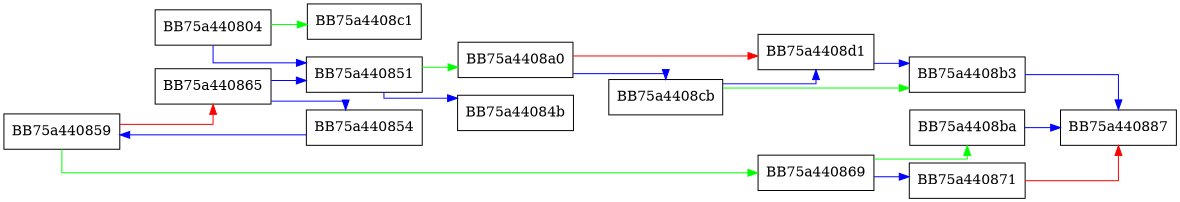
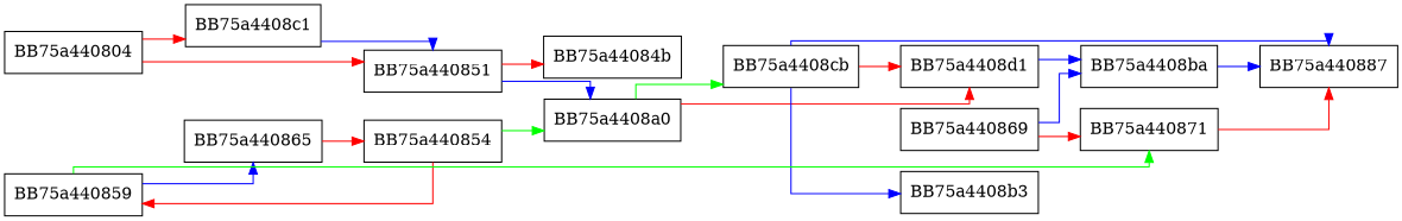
  digraph {
    rankdir=LR
    splines=ortho
    node [shape=box]
    edge [color=red]
    BB75a440804
    BB75a4408c1
    n3 [label=BB75a440851]
    BB75a4408a0
    BB75a44084b
    BB75a4408cb
    BB75a4408d1
    BB75a4408b3
    BB75a440887
    BB75a440854
    BB75a440859
    BB75a440869
    BB75a440865
    BB75a4408ba
    BB75a440871
-   BB75a440804 -> BB75a4408c1 [color=green]
-   BB75a440804 -> n3 [color=blue]
-   BB75a440865 -> n3 [color=blue]
-   n3 -> BB75a4408a0 [color=green]
-   n3 -> BB75a44084b [color=blue]
-   BB75a4408a0 -> BB75a4408cb [color=blue]
+   BB75a440804 -> BB75a4408c1
+   BB75a440804 -> n3
+   BB75a4408c1 -> n3 [color=blue]
+   n3 -> BB75a4408a0 [color=blue]
+   n3 -> BB75a44084b
+   BB75a4408a0 -> BB75a4408cb [color=green]
    BB75a4408a0 -> BB75a4408d1
-   BB75a4408cb -> BB75a4408d1 [color=blue]
-   BB75a4408cb -> BB75a4408b3 [color=green]
-   BB75a4408d1 -> BB75a4408b3 [color=blue]
-   BB75a4408b3 -> BB75a440887 [color=blue]
-   BB75a440854 -> BB75a440859 [color=blue]
-   BB75a440859 -> BB75a440869 [color=green]
-   BB75a440859 -> BB75a440865
-   BB75a440869 -> BB75a4408ba [color=green]
-   BB75a440869 -> BB75a440871 [color=blue]
-   BB75a440865 -> BB75a440854 [color=blue]
+   BB75a4408cb -> BB75a4408d1
+   BB75a4408cb -> BB75a4408b3 [color=blue]
+   BB75a4408d1 -> BB75a4408ba [color=blue]
+   BB75a4408cb -> BB75a440887 [color=blue]
+   BB75a440854 -> BB75a4408a0 [color=green]
+   BB75a440854 -> BB75a440859
+   BB75a440859 -> BB75a440871 [color=green]
+   BB75a440859 -> BB75a440865 [color=blue]
+   BB75a440869 -> BB75a4408ba [color=blue]
+   BB75a440869 -> BB75a440871
+   BB75a440865 -> BB75a440854
    BB75a4408ba -> BB75a440887 [color=blue]
    BB75a440871 -> BB75a440887
  }
